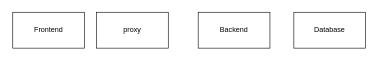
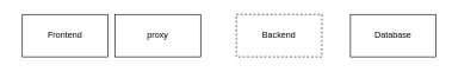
  <mxCell id="0" />
  <mxCell id="1" parent="0" />
- <mxCell id="2" value="Frontend" style="rounded=0;whiteSpace=wrap;html=1;" vertex="1" parent="1"><mxGeometry x="20" y="20" width="120" height="60" as="geometry" /></mxCell>
- <mxCell id="3" value="Backend" style="rounded=0;whiteSpace=wrap;html=1;" vertex="1" parent="1"><mxGeometry x="330" y="20" width="120" height="60" as="geometry" /></mxCell>
+ <mxCell id="2" value="Frontend" style="rounded=0;whiteSpace=wrap;html=1;" vertex="1" parent="1"><mxGeometry x="30" y="20" width="120" height="60" as="geometry" /></mxCell>
+ <mxCell id="3" value="Backend" style="rounded=0;whiteSpace=wrap;html=1;dashed=1;" vertex="1" parent="1"><mxGeometry x="330" y="20" width="120" height="60" as="geometry" /></mxCell>
  <mxCell id="4" value="proxy" style="rounded=0;whiteSpace=wrap;html=1;" vertex="1" parent="1"><mxGeometry x="160" y="20" width="120" height="60" as="geometry" /></mxCell>
  <mxCell id="5" value="Database" style="rounded=0;whiteSpace=wrap;html=1;" vertex="1" parent="1"><mxGeometry x="490" y="20" width="120" height="60" as="geometry" /></mxCell>
